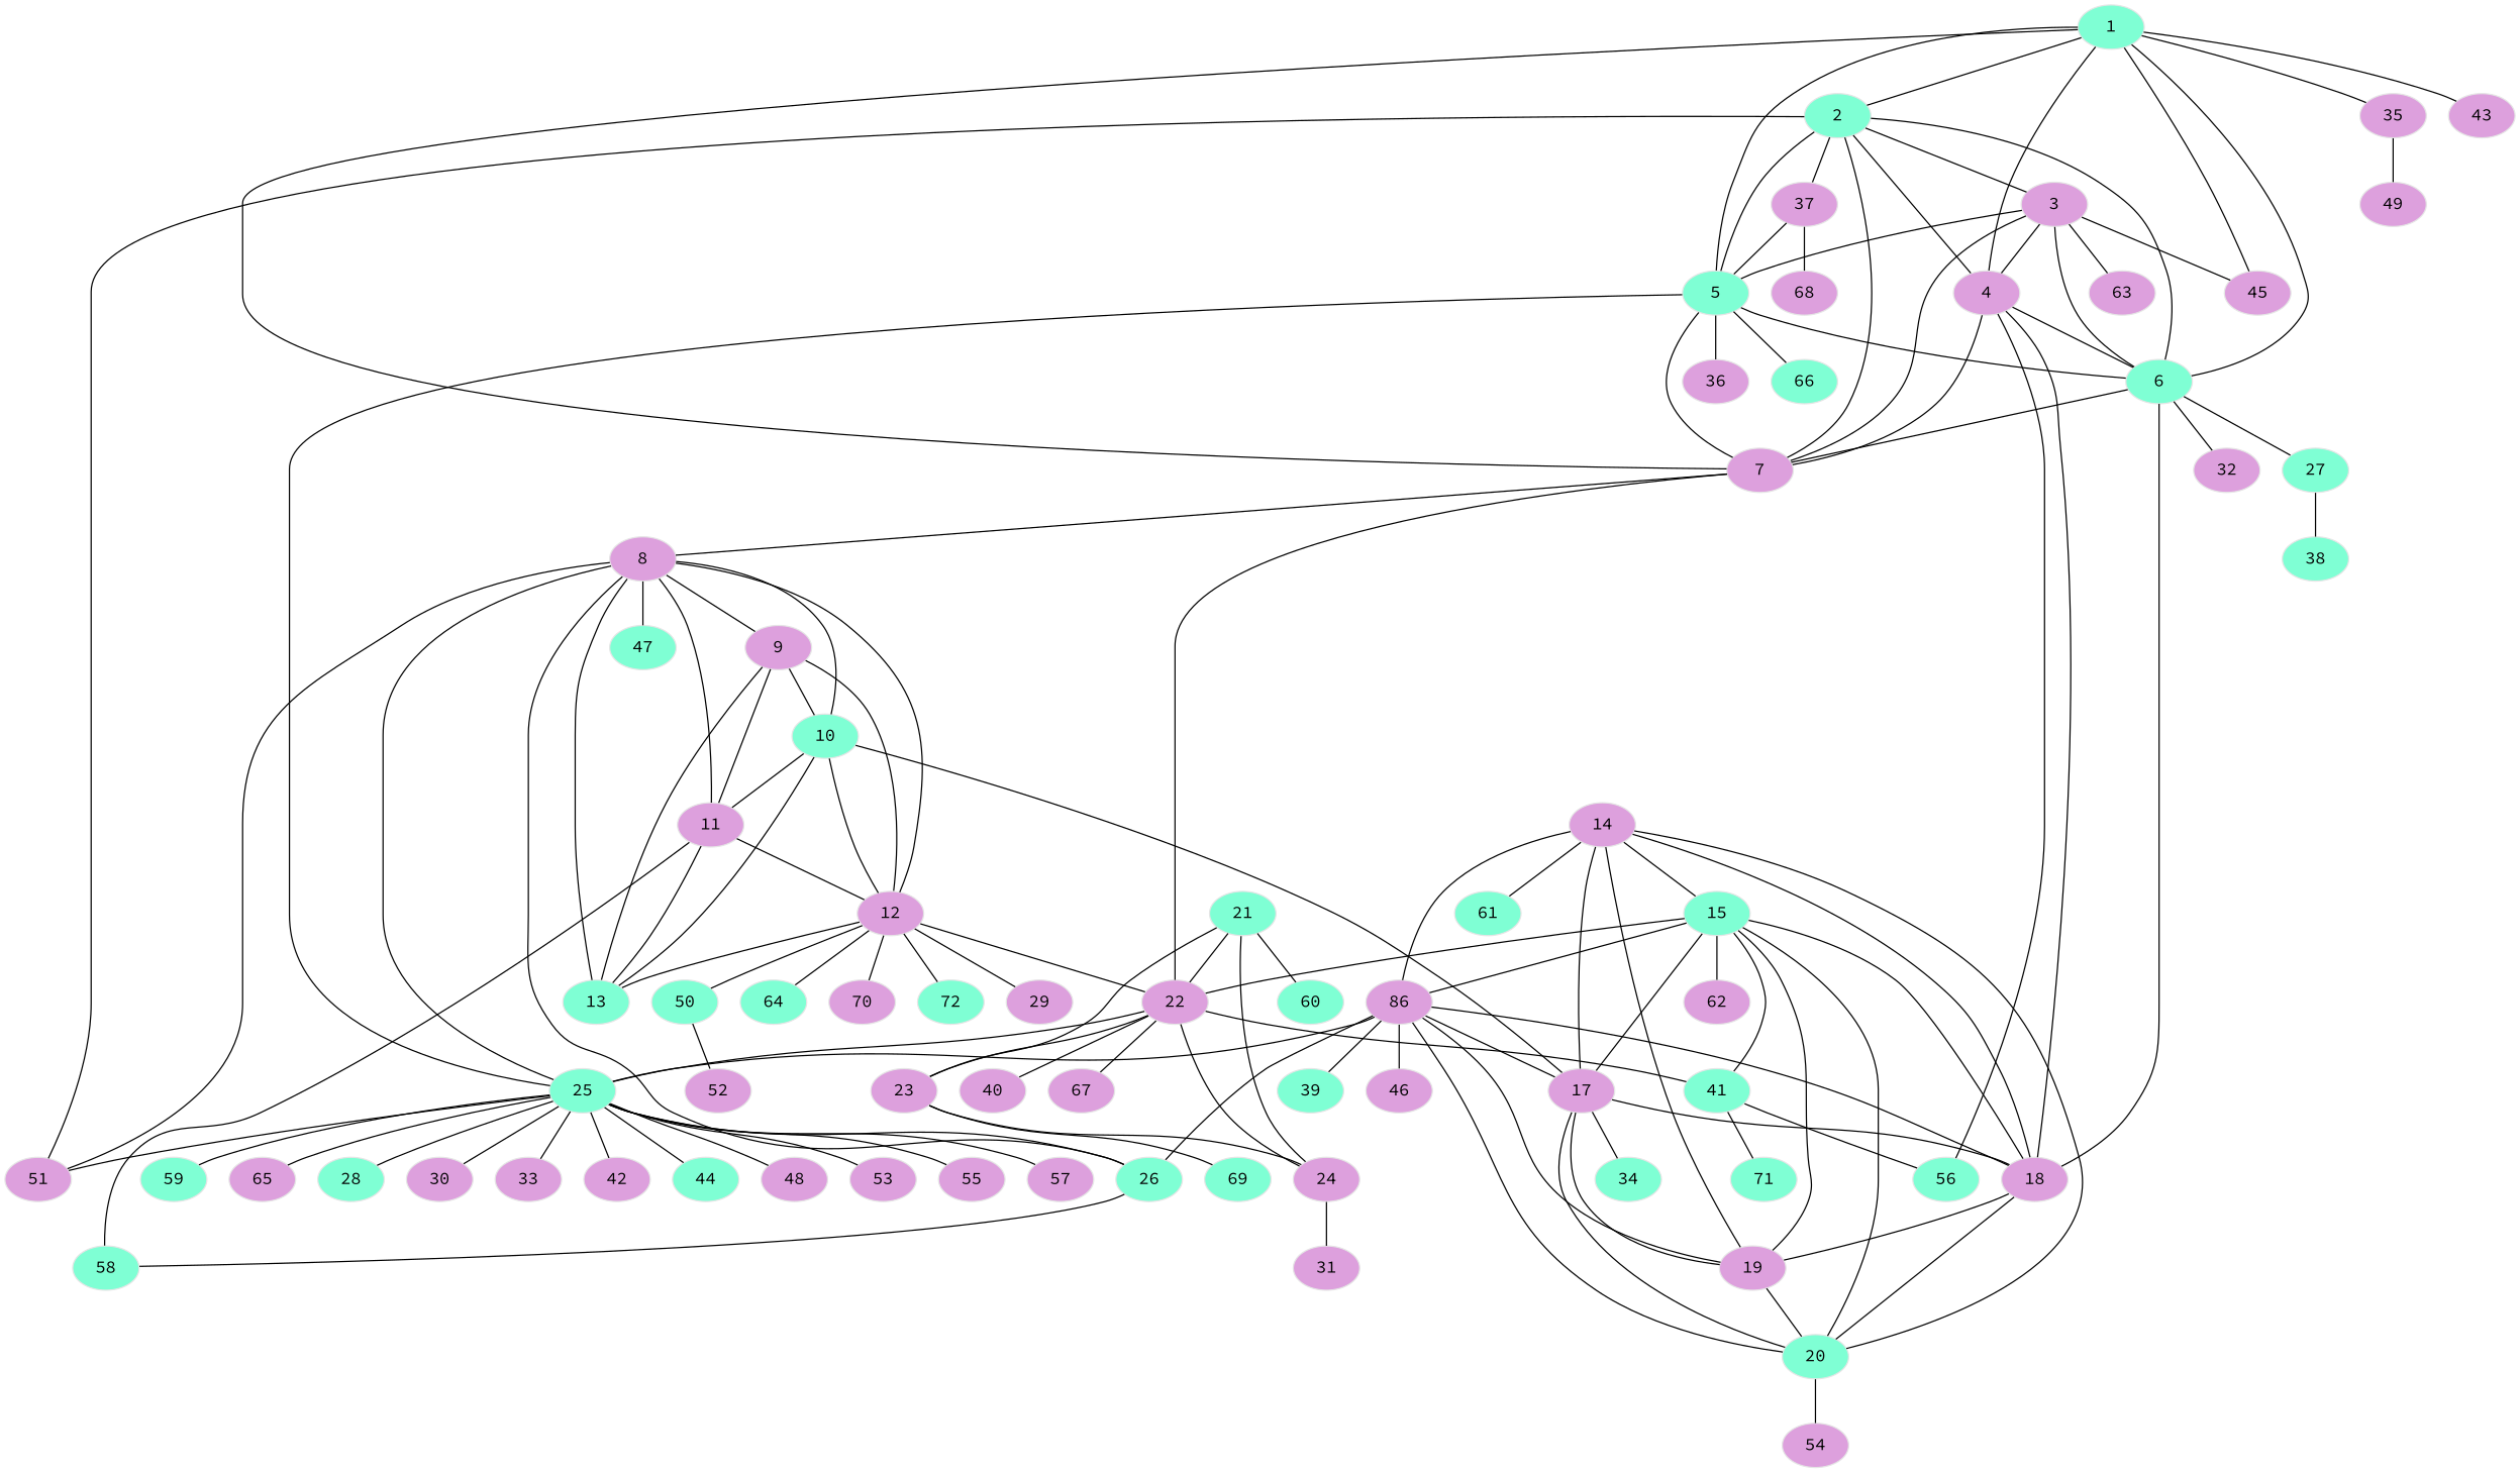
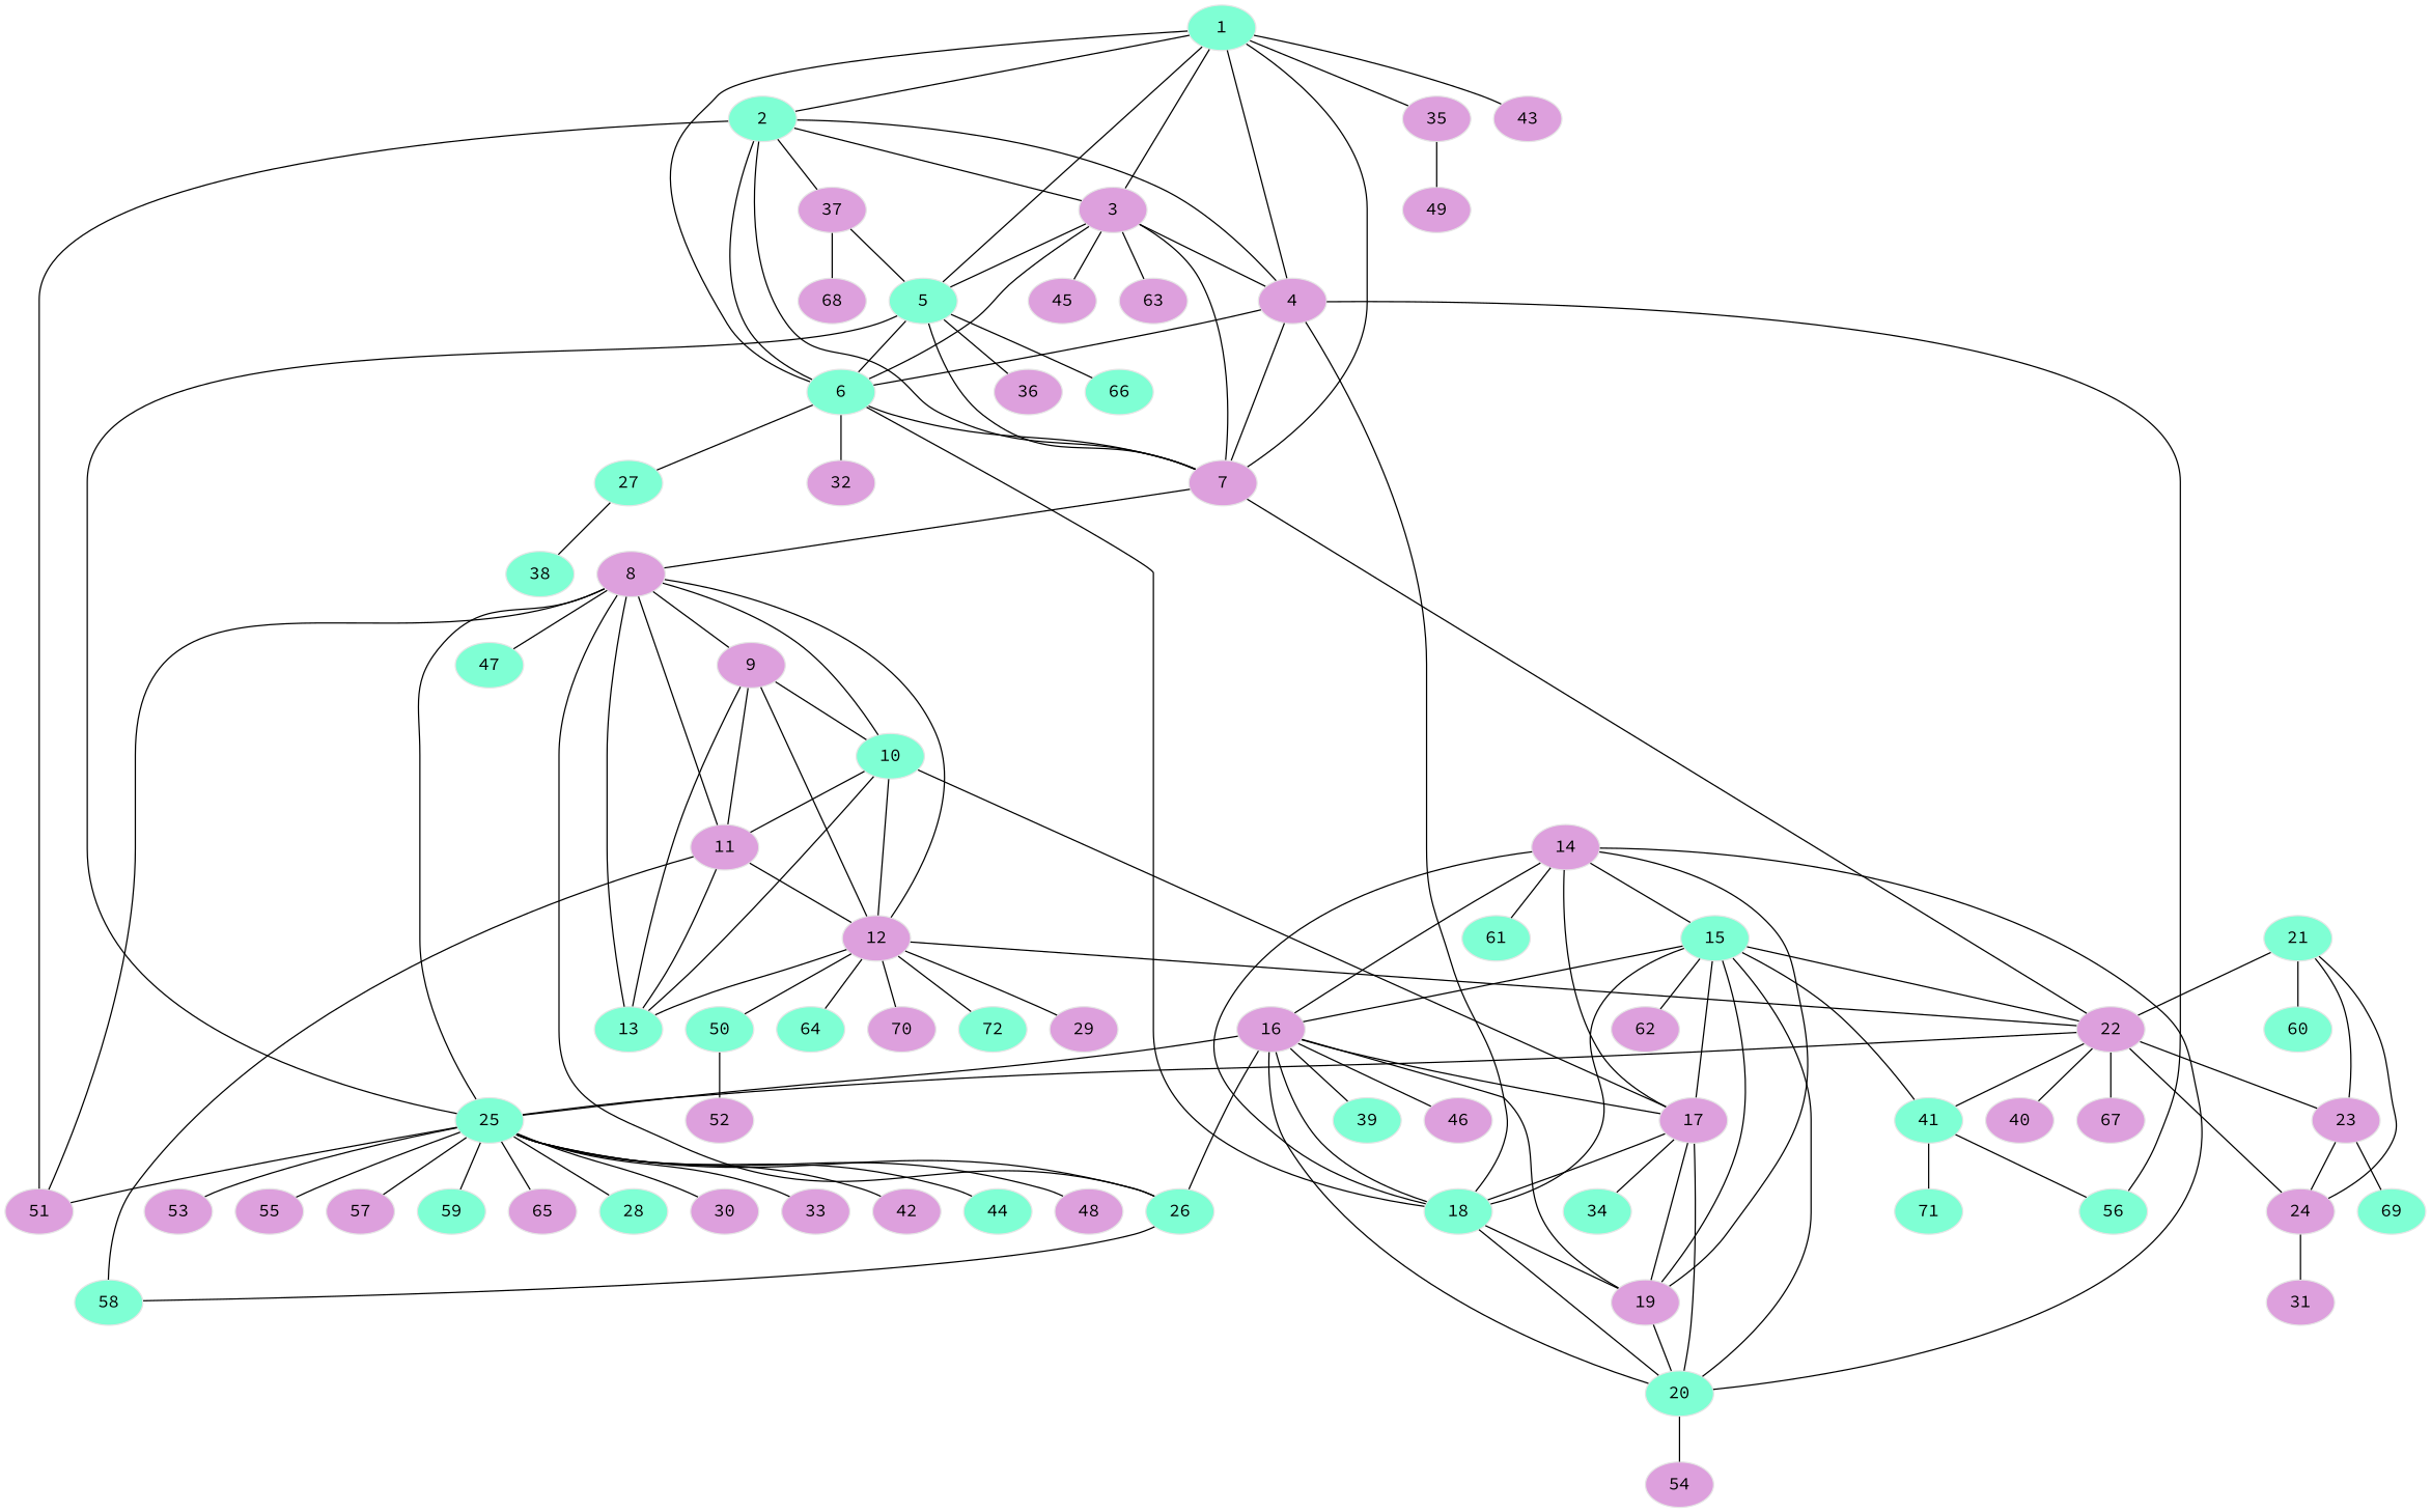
  graph {
    fontname="Source Code Pro"
    node [color=gray90 fillcolor=plum fontname="Source Code Pro" style=filled]
    edge [fontname="Source Code Pro" weight=1.0]
    1 [fillcolor=aquamarine]
    2 [fillcolor=aquamarine]
    3
    4
    5 [fillcolor=aquamarine]
    6 [fillcolor=aquamarine]
    7
    35
    43
    37
    51
    45
    63
-   18
+   18 [fillcolor=aquamarine]
    56 [fillcolor=aquamarine]
    25 [fillcolor=aquamarine]
    36
    66 [fillcolor=aquamarine]
    27 [fillcolor=aquamarine]
    32
    8
    22
    49
    68
    19
    20 [fillcolor=aquamarine]
    26 [fillcolor=aquamarine]
    28 [fillcolor=aquamarine]
    30
    33
    42
    44 [fillcolor=aquamarine]
    48
    53
    55
    57
    59 [fillcolor=aquamarine]
    65
    38 [fillcolor=aquamarine]
    9
    10 [fillcolor=aquamarine]
    11
    12
    13 [fillcolor=aquamarine]
    47 [fillcolor=aquamarine]
    41 [fillcolor=aquamarine]
    23
    24
    40
    67
    17
    58 [fillcolor=aquamarine]
    29
    50 [fillcolor=aquamarine]
    64 [fillcolor=aquamarine]
    70
    72 [fillcolor=aquamarine]
    34 [fillcolor=aquamarine]
    52
    14
    15 [fillcolor=aquamarine]
-   16 [label=86]
+   16
    61 [fillcolor=aquamarine]
    62
    39 [fillcolor=aquamarine]
    46
    54
    71 [fillcolor=aquamarine]
    21 [fillcolor=aquamarine]
    60 [fillcolor=aquamarine]
    69 [fillcolor=aquamarine]
    31
    1 -- 2
-   1 -- 45
+   1 -- 3
    1 -- 4
    1 -- 5
    1 -- 6
    1 -- 7
    1 -- 35
    1 -- 43
    2 -- 3
    2 -- 4
-   2 -- 5
    2 -- 6
    2 -- 7
    2 -- 37
    2 -- 51 [weight=3.0]
    3 -- 4
    3 -- 5
    3 -- 6
    3 -- 7
    3 -- 45
    3 -- 63
    4 -- 6 [weight=5.0]
    4 -- 7
    4 -- 18
    4 -- 56
    5 -- 6
    5 -- 7
    5 -- 25
    5 -- 36
    5 -- 66 [weight=2.0]
    6 -- 7
    6 -- 18
    6 -- 27
    6 -- 32
    7 -- 8
    7 -- 22
    35 -- 49
    37 -- 5
    37 -- 68
    18 -- 19
    18 -- 20
    25 -- 51
    25 -- 26
    25 -- 28
    25 -- 30
    25 -- 33
    25 -- 42
    25 -- 44 [weight=2.0]
    25 -- 48
    25 -- 53 [weight=3.0]
    25 -- 55
    25 -- 57
    25 -- 59
    25 -- 65
    27 -- 38
    8 -- 51
    8 -- 25
    8 -- 26
    8 -- 9 [weight=2.0]
    8 -- 10
    8 -- 11
    8 -- 12
    8 -- 13
    8 -- 47 [weight=3.0]
    22 -- 25
    22 -- 41
    22 -- 23 [weight=4.0]
    22 -- 24 [weight=4.0]
    22 -- 40
    22 -- 67
    19 -- 20
    20 -- 54 [weight=3.0]
    26 -- 58
    9 -- 10 [weight=2.0]
    9 -- 11 [weight=2.0]
    9 -- 12 [weight=2.0]
    9 -- 13 [weight=2.0]
    10 -- 11
    10 -- 12
    10 -- 13
    10 -- 17
    11 -- 12
    11 -- 13
    11 -- 58 [weight=2.0]
    12 -- 22
    12 -- 13
    12 -- 29
    12 -- 50
    12 -- 64
    12 -- 70
    12 -- 72
    41 -- 56
    41 -- 71
    23 -- 24
    23 -- 69
    24 -- 31 [weight=3.0]
    17 -- 18
    17 -- 19
    17 -- 20
    17 -- 34 [weight=2.0]
    50 -- 52
    14 -- 18
    14 -- 19
    14 -- 20
    14 -- 17
    14 -- 15
    14 -- 16
    14 -- 61
    15 -- 18
    15 -- 22
    15 -- 19
    15 -- 20
    15 -- 41
    15 -- 17
    15 -- 16
    15 -- 62
    16 -- 18
    16 -- 25
    16 -- 19
    16 -- 20
    16 -- 26 [weight=6.0]
    16 -- 17
    16 -- 39
    16 -- 46
    21 -- 22 [weight=4.0]
    21 -- 23
    21 -- 24
    21 -- 60 [weight=3.0]
  }
